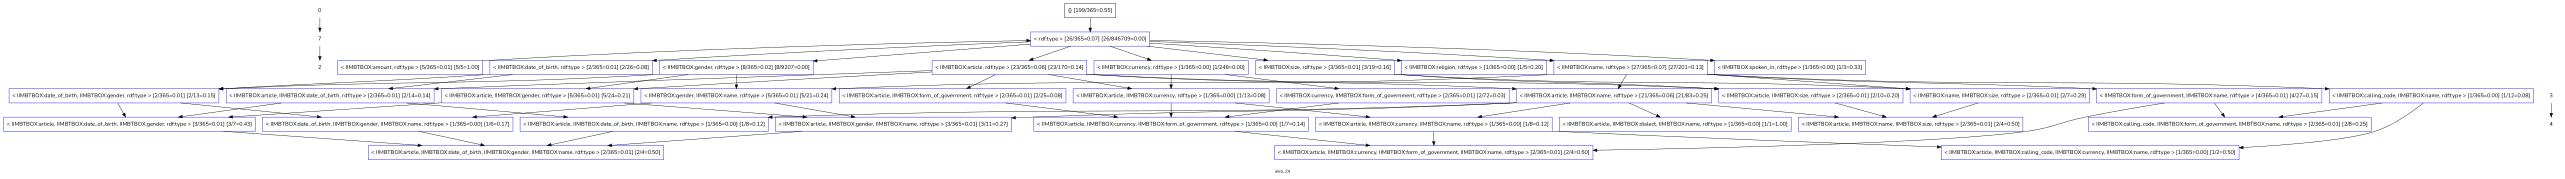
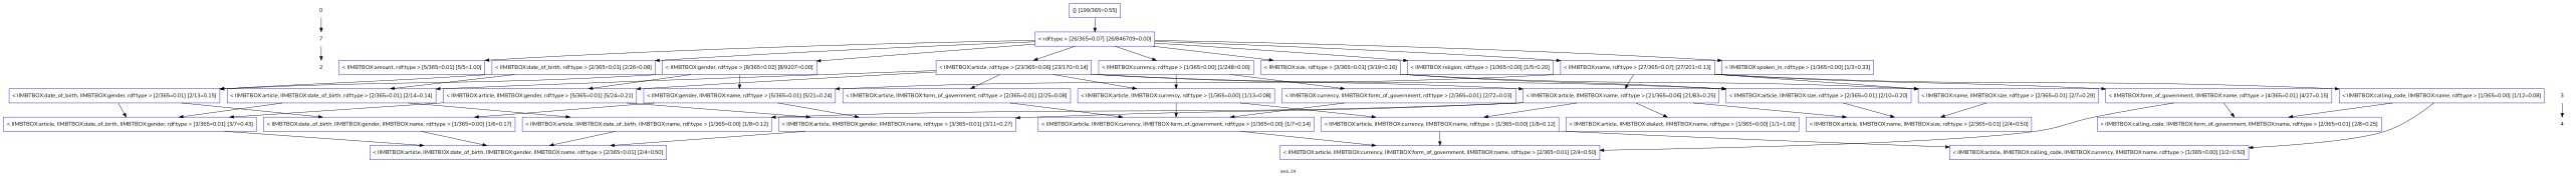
  digraph {
    fontname=Nunito
    fontsize=11.0
    label=iimb_24
    node [fontname=Nunito shape=rectangle color=blue style=solid]
    edge [fontname=Nunito color=black style=solid]
    n1 [label=0 shape=plaintext color="" style=""]
-   n2 [color=black label="{} [199/365=0.55]"]
+   n2 [label="{} [199/365=0.55]"]
    n3 [label=7 shape=plaintext color="" style=""]
    n4 [label="< rdf:type > [26/365=0.07] [26/846709=0.00]"]
    n5 [label=2 shape=plaintext color="" style=""]
    n6 [label="< IIMBTBOX:amount, rdf:type > [5/365=0.01] [5/5=1.00]"]
    n7 [label="< IIMBTBOX:article, rdf:type > [23/365=0.06] [23/170=0.14]"]
    n8 [label="< IIMBTBOX:currency, rdf:type > [1/365=0.00] [1/248=0.00]"]
    n9 [label="< IIMBTBOX:date_of_birth, rdf:type > [2/365=0.01] [2/26=0.08]"]
    n10 [label="< IIMBTBOX:gender, rdf:type > [8/365=0.02] [8/9207=0.00]"]
    n11 [label="< IIMBTBOX:name, rdf:type > [27/365=0.07] [27/201=0.13]"]
    n12 [label="< IIMBTBOX:religion, rdf:type > [1/365=0.00] [1/5=0.20]"]
    n13 [label="< IIMBTBOX:size, rdf:type > [3/365=0.01] [3/19=0.16]"]
    n14 [label="< IIMBTBOX:spoken_in, rdf:type > [1/365=0.00] [1/3=0.33]"]
    n15 [label=3 shape=plaintext color="" style=""]
    n16 [label="< IIMBTBOX:article, IIMBTBOX:currency, rdf:type > [1/365=0.00] [1/13=0.08]"]
    n17 [label="< IIMBTBOX:article, IIMBTBOX:date_of_birth, rdf:type > [2/365=0.01] [2/14=0.14]"]
    n18 [label="< IIMBTBOX:article, IIMBTBOX:form_of_government, rdf:type > [2/365=0.01] [2/25=0.08]"]
    n19 [label="< IIMBTBOX:article, IIMBTBOX:gender, rdf:type > [5/365=0.01] [5/24=0.21]"]
    n20 [label="< IIMBTBOX:article, IIMBTBOX:name, rdf:type > [21/365=0.06] [21/83=0.25]"]
    n21 [label="< IIMBTBOX:article, IIMBTBOX:size, rdf:type > [2/365=0.01] [2/10=0.20]"]
    n22 [label="< IIMBTBOX:calling_code, IIMBTBOX:name, rdf:type > [1/365=0.00] [1/12=0.08]"]
    n23 [label="< IIMBTBOX:currency, IIMBTBOX:form_of_government, rdf:type > [2/365=0.01] [2/72=0.03]"]
    n24 [label="< IIMBTBOX:date_of_birth, IIMBTBOX:gender, rdf:type > [2/365=0.01] [2/13=0.15]"]
    n25 [label="< IIMBTBOX:form_of_government, IIMBTBOX:name, rdf:type > [4/365=0.01] [4/27=0.15]"]
    n26 [label="< IIMBTBOX:gender, IIMBTBOX:name, rdf:type > [5/365=0.01] [5/21=0.24]"]
    n27 [label="< IIMBTBOX:name, IIMBTBOX:size, rdf:type > [2/365=0.01] [2/7=0.29]"]
    n28 [label=4 shape=plaintext color="" style=""]
    n29 [label="< IIMBTBOX:article, IIMBTBOX:currency, IIMBTBOX:form_of_government, rdf:type > [1/365=0.00] [1/7=0.14]"]
    n30 [label="< IIMBTBOX:article, IIMBTBOX:currency, IIMBTBOX:name, rdf:type > [1/365=0.00] [1/8=0.12]"]
    n31 [label="< IIMBTBOX:article, IIMBTBOX:date_of_birth, IIMBTBOX:gender, rdf:type > [3/365=0.01] [3/7=0.43]"]
    n32 [label="< IIMBTBOX:article, IIMBTBOX:date_of_birth, IIMBTBOX:name, rdf:type > [1/365=0.00] [1/8=0.12]"]
    n33 [label="< IIMBTBOX:article, IIMBTBOX:dialect, IIMBTBOX:name, rdf:type > [1/365=0.00] [1/1=1.00]"]
    n34 [label="< IIMBTBOX:article, IIMBTBOX:gender, IIMBTBOX:name, rdf:type > [3/365=0.01] [3/11=0.27]"]
    n35 [label="< IIMBTBOX:article, IIMBTBOX:name, IIMBTBOX:size, rdf:type > [2/365=0.01] [2/4=0.50]"]
    n36 [label="< IIMBTBOX:calling_code, IIMBTBOX:form_of_government, IIMBTBOX:name, rdf:type > [2/365=0.01] [2/8=0.25]"]
    n37 [label="< IIMBTBOX:date_of_birth, IIMBTBOX:gender, IIMBTBOX:name, rdf:type > [1/365=0.00] [1/6=0.17]"]
    n38 [label="< IIMBTBOX:article, IIMBTBOX:calling_code, IIMBTBOX:currency, IIMBTBOX:name, rdf:type > [1/365=0.00] [1/2=0.50]"]
    n39 [label="< IIMBTBOX:article, IIMBTBOX:currency, IIMBTBOX:form_of_government, IIMBTBOX:name, rdf:type > [2/365=0.01] [2/4=0.50]"]
    n40 [label="< IIMBTBOX:article, IIMBTBOX:date_of_birth, IIMBTBOX:gender, IIMBTBOX:name, rdf:type > [2/365=0.01] [2/4=0.50]"]
    subgraph sub_1 {
      rank=same
      n1
      n2
    }
    subgraph sub_2 {
      rank=same
      n3
      n4
    }
    subgraph sub_3 {
      rank=same
      n5
      n6
      n7
      n8
      n9
      n10
      n11
      n12
      n13
      n14
    }
    subgraph sub_4 {
      rank=same
      n15
      n16
      n17
      n18
      n19
      n20
      n21
      n22
      n23
      n24
      n25
      n26
      n27
    }
    subgraph sub_5 {
      rank=same
      n28
      n29
      n30
      n31
      n32
      n33
      n34
      n35
      n36
      n37
    }
    subgraph sub_6 {
      rank=same
      n38
      n39
      n40
    }
    n1 -> n3 [color="" style=""]
    n2 -> n4
    n3 -> n5 [color="" style=""]
-   n6 -> n4
+   n4 -> n6
    n4 -> n7
    n4 -> n8
    n4 -> n9
    n4 -> n10
    n4 -> n11
    n4 -> n12
    n4 -> n13
    n4 -> n14
    n7 -> n16
    n7 -> n17
    n7 -> n18
    n7 -> n19
    n7 -> n20
    n7 -> n21
    n8 -> n16
    n8 -> n23
    n9 -> n17
    n9 -> n24
    n10 -> n19
    n10 -> n24
    n10 -> n26
    n11 -> n20
    n11 -> n22
    n11 -> n25
    n11 -> n26
    n11 -> n27
    n13 -> n21
    n13 -> n27
    n15 -> n28 [color="" style=""]
    n16 -> n29
    n16 -> n30
    n17 -> n31
    n17 -> n32
    n18 -> n29
    n19 -> n31
    n19 -> n34
    n20 -> n30
    n20 -> n32
    n20 -> n33
    n20 -> n34
    n20 -> n35
    n21 -> n35
    n22 -> n36
    n22 -> n38
    n23 -> n29
    n24 -> n31
    n24 -> n37
    n25 -> n36
    n25 -> n39
    n26 -> n34
    n26 -> n37
    n27 -> n35
    n29 -> n39
    n30 -> n38
    n30 -> n39
    n31 -> n40
    n32 -> n40
    n34 -> n40
    n37 -> n40
  }
